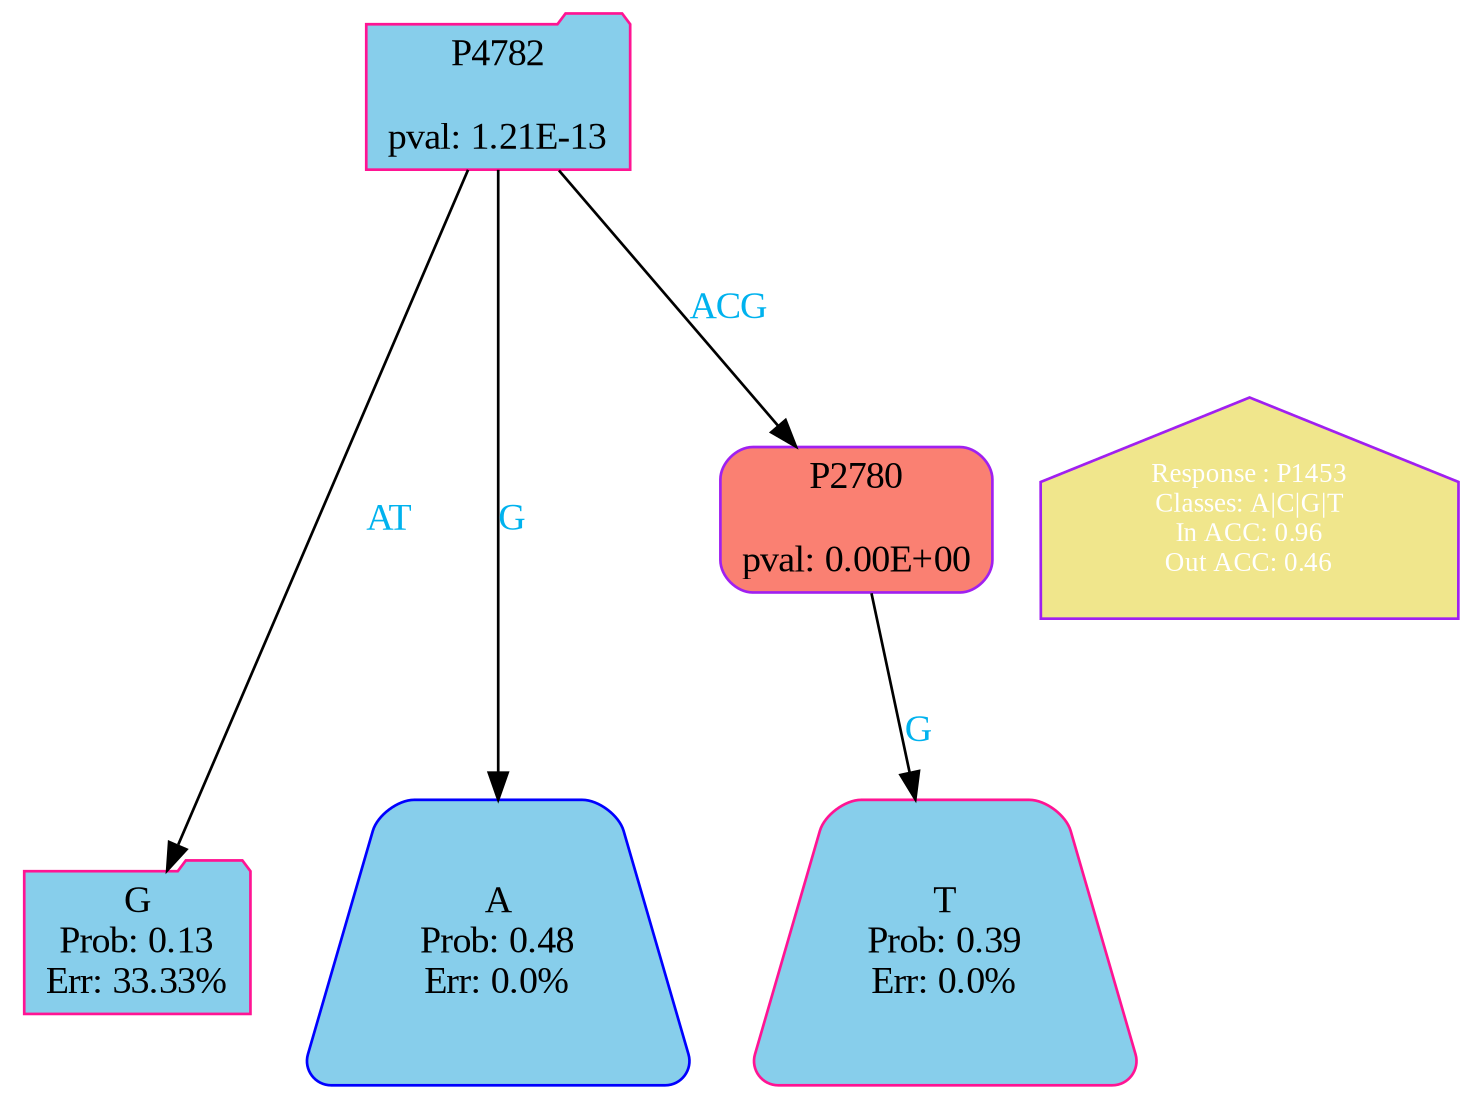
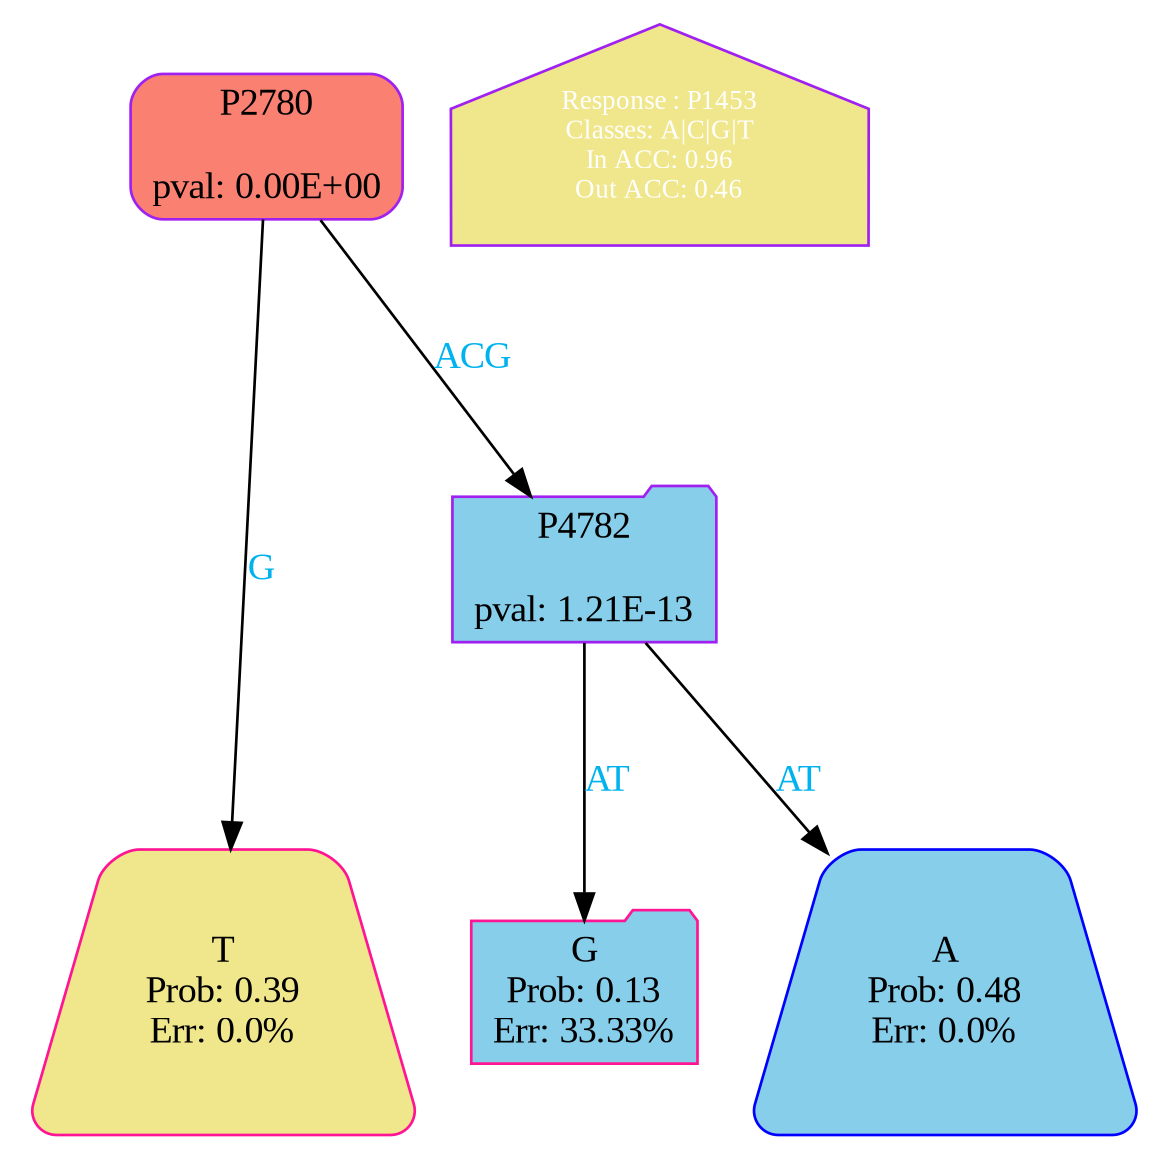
  digraph {
    fontname="Liberation Serif"
    ranksep=equally
    splines=polylines
    node [color=deeppink fillcolor=skyblue fontname="Liberation Serif" shape=folder style="filled, rounded"]
    edge [fontcolor=deepskyblue2 fontname="Liberation Serif"]
    n1 [label="G\nProb: 0.13\nErr: 33.33%"]
    n2 [color=blue label="A\nProb: 0.48\nErr: 0.0%" shape=trapezium]
-   n3 [label="T\nProb: 0.39\nErr: 0.0%" shape=trapezium]
+   n3 [fillcolor=khaki label="T\nProb: 0.39\nErr: 0.0%" shape=trapezium]
    n4 [align=left color=purple fillcolor=khaki fontcolor=white fontsize=10 label="Response : P1453\nClasses: A|C|G|T\nIn ACC: 0.96\nOut ACC: 0.46\n" shape=house style=filled]
    n5 [color=purple fillcolor=salmon label="P2780\n\npval: 0.00E+00" shape=box]
-   n6 [label="P4782\n\npval: 1.21E-13"]
+   n6 [color=purple label="P4782\n\npval: 1.21E-13"]
    subgraph sub_1 {
      rank=same
      n1
      n2
      n3
    }
    subgraph sub_2 {
      rank=same
      n4
      n5
    }
    n5 -> n3 [label=G]
-   n6 -> n5 [label=ACG]
+   n5 -> n6 [label=ACG]
    n6 -> n1 [label=AT]
-   n6 -> n2 [label=G]
+   n6 -> n2 [label=AT]
  }
